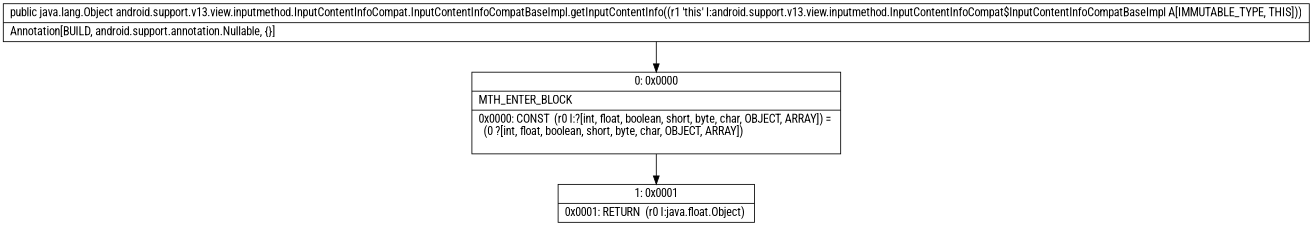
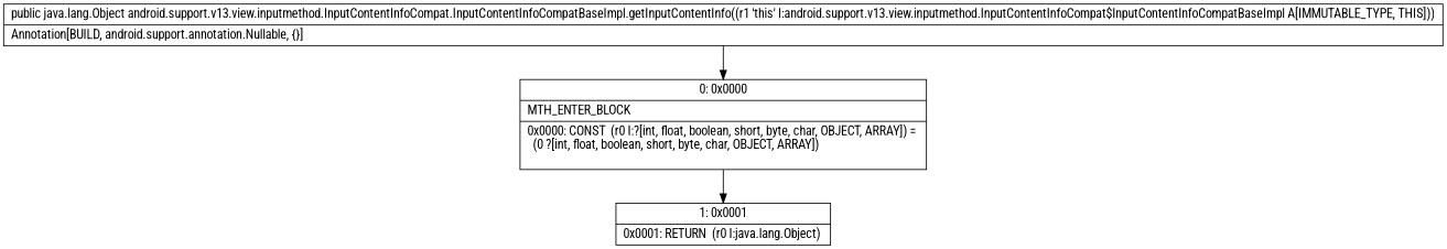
  digraph {
    fontname="Roboto Condensed"
    node [shape=record fontname="Roboto Condensed"]
    edge [fontname="Roboto Condensed"]
    n1 [label="{0\:\ 0x0000|MTH_ENTER_BLOCK\l|0x0000: CONST  (r0 I:?[int, float, boolean, short, byte, char, OBJECT, ARRAY]) = \l  (0 ?[int, float, boolean, short, byte, char, OBJECT, ARRAY])\l \l}"]
-   n2 [label="{1\:\ 0x0001|0x0001: RETURN  (r0 I:java.float.Object) \l}"]
+   n2 [label="{1\:\ 0x0001|0x0001: RETURN  (r0 I:java.lang.Object) \l}"]
    n3 [label="{public java.lang.Object android.support.v13.view.inputmethod.InputContentInfoCompat.InputContentInfoCompatBaseImpl.getInputContentInfo((r1 'this' I:android.support.v13.view.inputmethod.InputContentInfoCompat$InputContentInfoCompatBaseImpl A[IMMUTABLE_TYPE, THIS]))  | Annotation[BUILD, android.support.annotation.Nullable, \{\}]\l}"]
    n1 -> n2
    n3 -> n1
  }
